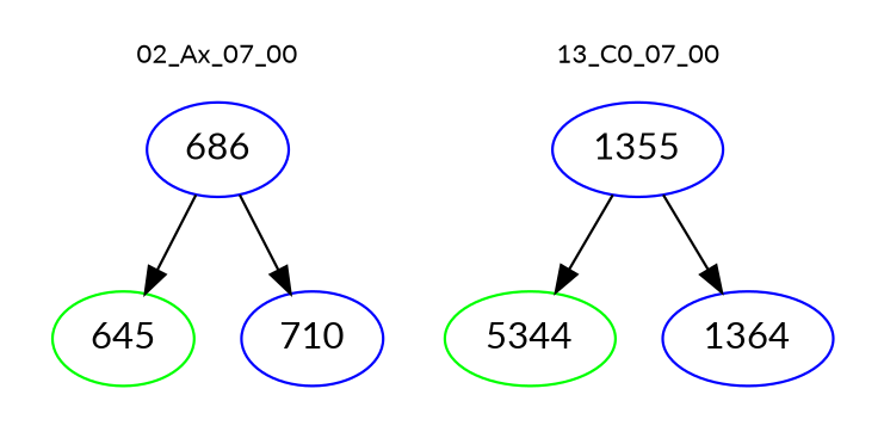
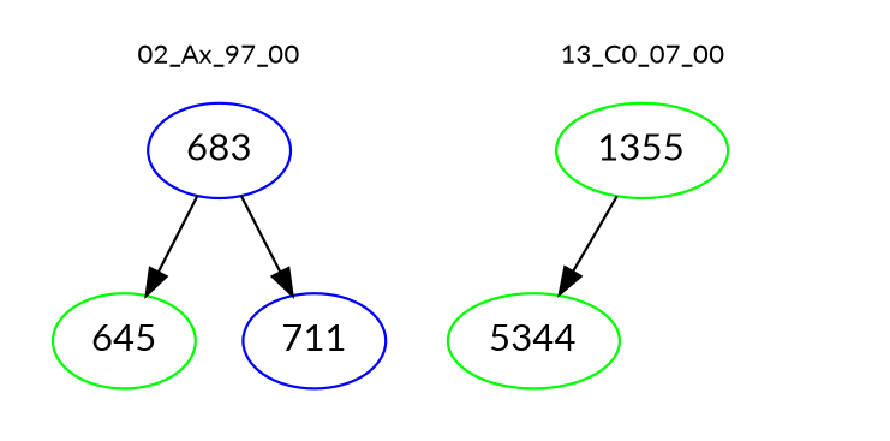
  digraph {
    fontname=Lato
    node [color=blue fontname=Lato]
    edge [color=black fontname=Lato]
-   n1 [label=686]
+   n1 [label=683]
    n2 [color=green label=645]
-   n3 [label=710]
-   n4 [label=1355]
+   n3 [label=711]
+   n4 [color=green label=1355]
    n5 [color=green label=5344]
-   n6 [label=1364]
    subgraph cluster_1 {
      color=white
      fontsize=10
-     label="02_Ax_07_00"
+     label="02_Ax_97_00"
      n1
      n2
      n3
    }
    subgraph cluster_2 {
      color=white
      fontsize=10
      label="13_C0_07_00"
      n4
      n5
-     n6
    }
    n1 -> n2
    n1 -> n3
    n4 -> n5
-   n4 -> n6
  }
